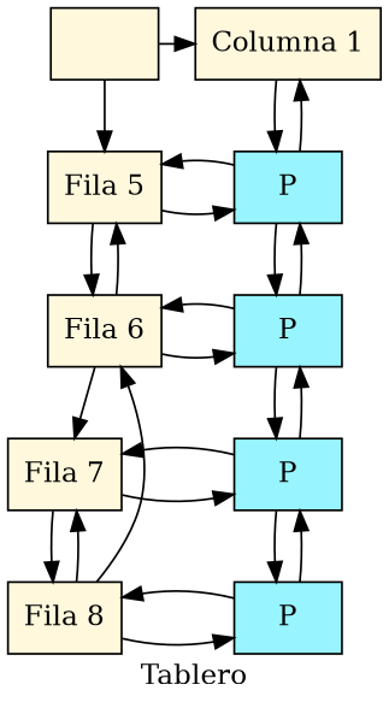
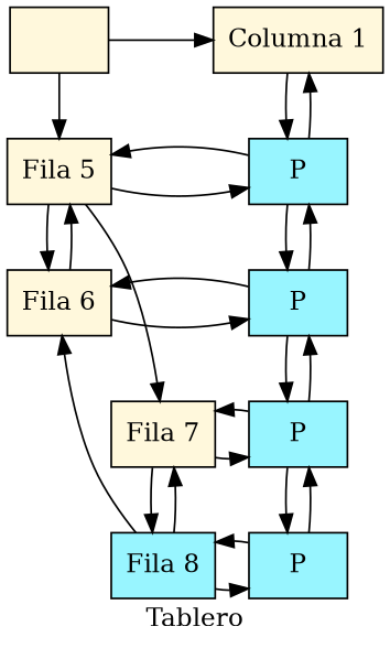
  digraph {
    bgcolor=white
    label=Tablero
    node [color=black fillcolor=cornsilk group=1 shape=box style=filled]
    n1 [label="   "]
    n2 [group=10 label="Columna 1"]
    n3 [label="Fila 5"]
    n4 [fillcolor=cadetblue1 group=10 label=P]
    n5 [label="Fila 6"]
    n6 [fillcolor=cadetblue1 group=10 label=P]
    n7 [label="Fila 7"]
    n8 [fillcolor=cadetblue1 group=10 label=P]
-   n9 [label="Fila 8"]
+   n9 [fillcolor=cadetblue1 label="Fila 8"]
    n10 [fillcolor=cadetblue1 group=10 label=P]
    subgraph sub_1 {
      rank=same
      n1
      n2
    }
    subgraph sub_2 {
      rank=same
      n3
      n4
    }
    subgraph sub_3 {
      rank=same
      n5
      n6
    }
    subgraph sub_4 {
      rank=same
      n7
      n8
    }
    subgraph sub_5 {
      rank=same
      n9
      n10
    }
    n1 -> n2
    n1 -> n3
    n2 -> n4
    n3 -> n4
    n3 -> n5
    n4 -> n2
    n4 -> n3
    n4 -> n6
    n5 -> n3
    n5 -> n6
-   n5 -> n7
+   n3 -> n7
    n6 -> n4
    n6 -> n5
    n6 -> n8
    n7 -> n8
    n7 -> n9
    n8 -> n6
    n8 -> n7
    n8 -> n10
    n9 -> n5
    n9 -> n7
    n9 -> n10
    n10 -> n8
    n10 -> n9
  }
